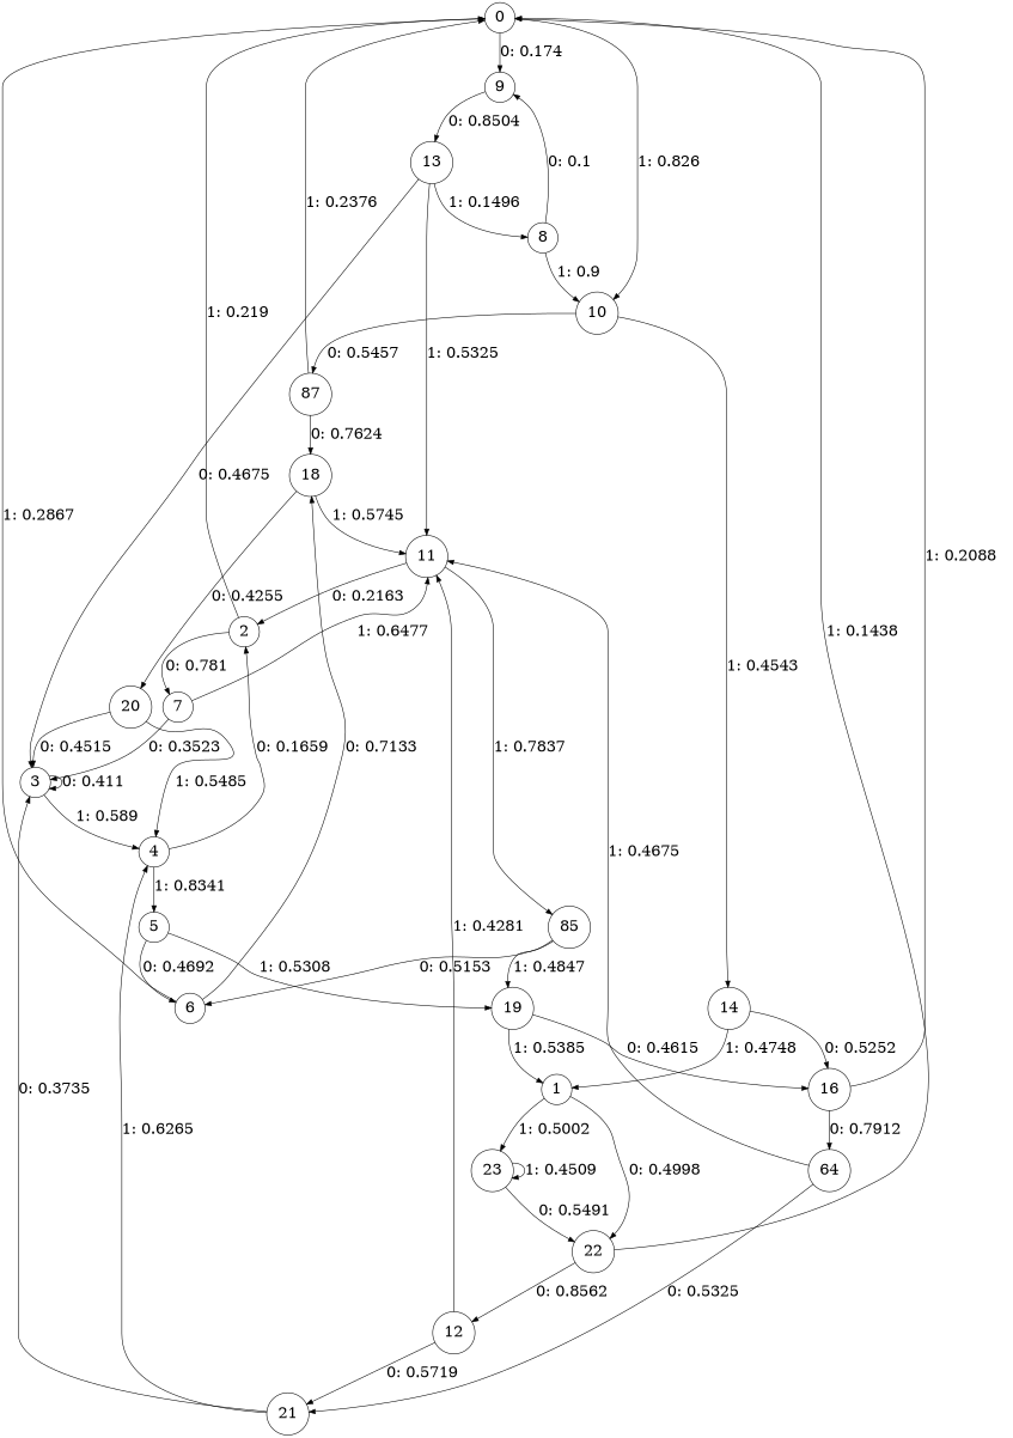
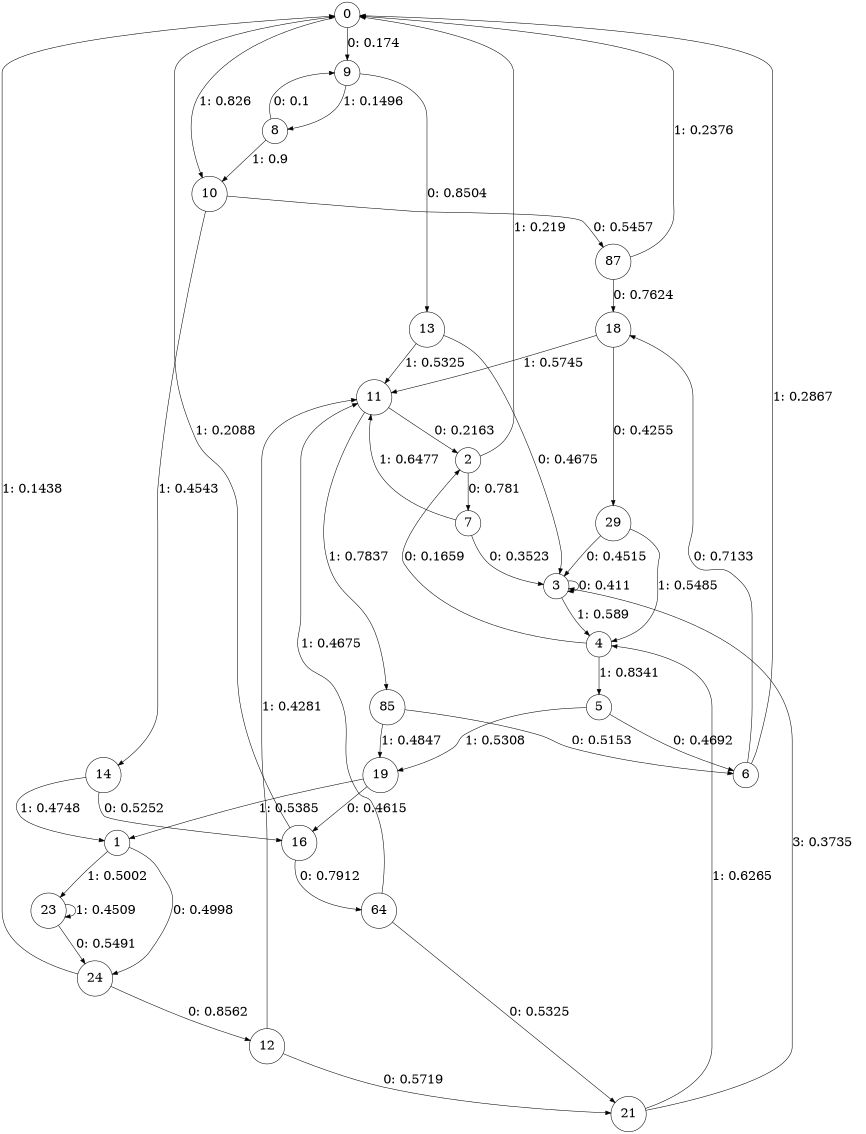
  digraph {
    node [fontsize=24 shape=circle]
    edge [fontsize=24]
    0
    9
    10
    8
    13
    n6 [label=87]
    14
    3
    11
    18
    1
    16
-   22
+   22 [label=24]
    23
    12
    21
    2
    7
    4
    n20 [label=85]
    5
    6
    19
-   20
+   20 [label=29]
    n25 [label=64]
    0 -> 9 [label="0: 0.174    "]
    0 -> 10 [label="1: 0.826    "]
-   13 -> 8 [label="1: 0.1496   "]
+   9 -> 8 [label="1: 0.1496   "]
    9 -> 13 [label="0: 0.8504   "]
    10 -> n6 [label="0: 0.5457   "]
    10 -> 14 [label="1: 0.4543   "]
    8 -> 9 [label="0: 0.1      "]
    8 -> 10 [label="1: 0.9      "]
    13 -> 3 [label="0: 0.4675   "]
    13 -> 11 [label="1: 0.5325   "]
    n6 -> 0 [label="1: 0.2376   "]
    n6 -> 18 [label="0: 0.7624   "]
    14 -> 1 [label="1: 0.4748   "]
    14 -> 16 [label="0: 0.5252   "]
    3 -> 3 [label="0: 0.411    "]
    3 -> 4 [label="1: 0.589    "]
    11 -> 2 [label="0: 0.2163   "]
    11 -> n20 [label="1: 0.7837   "]
    18 -> 11 [label="1: 0.5745   "]
    18 -> 20 [label="0: 0.4255   "]
    1 -> 22 [label="0: 0.4998   "]
    1 -> 23 [label="1: 0.5002   "]
    16 -> 0 [label="1: 0.2088   "]
    16 -> n25 [label="0: 0.7912   "]
    22 -> 0 [label="1: 0.1438   "]
    22 -> 12 [label="0: 0.8562   "]
    23 -> 22 [label="0: 0.5491   "]
    23 -> 23 [label="1: 0.4509   "]
    12 -> 11 [label="1: 0.4281   "]
    12 -> 21 [label="0: 0.5719   "]
-   21 -> 3 [label="0: 0.3735   "]
+   21 -> 3 [label="3: 0.3735   "]
    21 -> 4 [label="1: 0.6265   "]
    2 -> 0 [label="1: 0.219    "]
    2 -> 7 [label="0: 0.781    "]
    7 -> 3 [label="0: 0.3523   "]
    7 -> 11 [label="1: 0.6477   "]
    4 -> 2 [label="0: 0.1659   "]
    4 -> 5 [label="1: 0.8341   "]
    n20 -> 6 [label="0: 0.5153   "]
    n20 -> 19 [label="1: 0.4847   "]
    5 -> 6 [label="0: 0.4692   "]
    5 -> 19 [label="1: 0.5308   "]
    6 -> 0 [label="1: 0.2867   "]
    6 -> 18 [label="0: 0.7133   "]
    19 -> 1 [label="1: 0.5385   "]
    19 -> 16 [label="0: 0.4615   "]
    20 -> 3 [label="0: 0.4515   "]
    20 -> 4 [label="1: 0.5485   "]
    n25 -> 11 [label="1: 0.4675   "]
    n25 -> 21 [label="0: 0.5325   "]
  }
